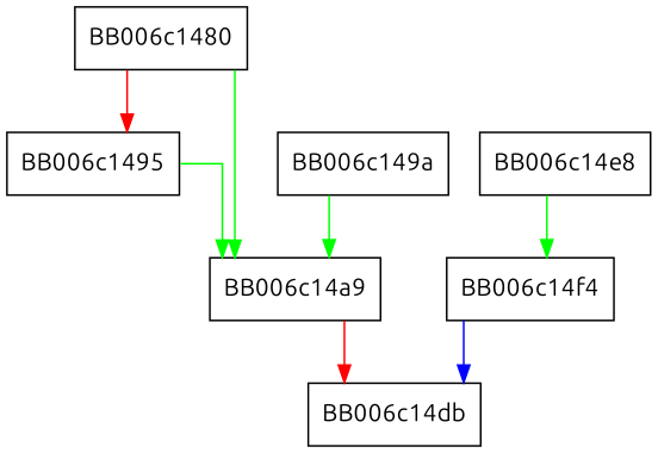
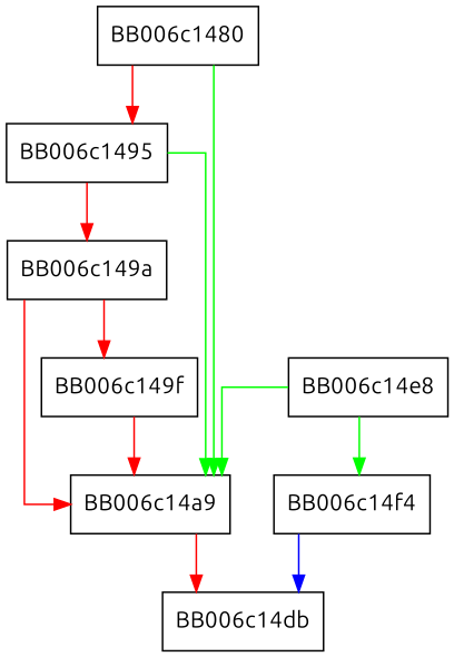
  digraph {
    fontname=Ubuntu
    splines=ortho
    node [fontname=Ubuntu shape=box]
    edge [color=red fontname=Ubuntu]
    BB006c1480
    BB006c1495
    BB006c14a9
    BB006c149a
    BB006c14db
+   BB006c149f
    BB006c14e8
    BB006c14f4
    BB006c1480 -> BB006c1495
    BB006c1480 -> BB006c14a9 [color=green]
    BB006c1495 -> BB006c14a9 [color=green]
+   BB006c1495 -> BB006c149a
    BB006c14a9 -> BB006c14db
-   BB006c149a -> BB006c14a9 [color=green]
+   BB006c149a -> BB006c14a9
+   BB006c149a -> BB006c149f
+   BB006c149f -> BB006c14a9
+   BB006c14e8 -> BB006c14a9 [color=green]
    BB006c14e8 -> BB006c14f4 [color=green]
    BB006c14f4 -> BB006c14db [color=blue]
  }
